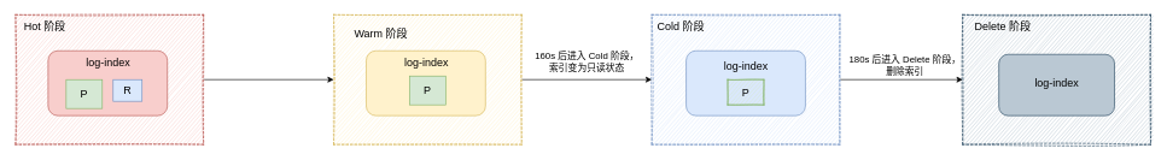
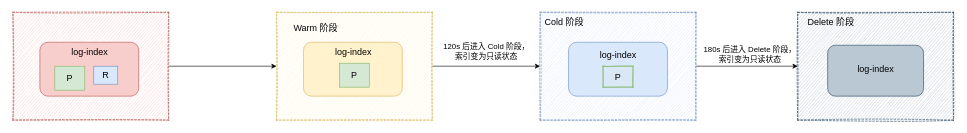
  <mxCell id="0" />
  <mxCell id="1" parent="0" />
  <mxCell id="2" style="edgeStyle=orthogonalEdgeStyle;rounded=0;orthogonalLoop=1;jettySize=auto;html=1;exitX=1;exitY=0.5;exitDx=0;exitDy=0;entryX=0;entryY=0.5;entryDx=0;entryDy=0;fontSize=15;" edge="1" parent="1" source="3" target="10"><mxGeometry relative="1" as="geometry" /></mxCell>
  <mxCell id="3" value="" style="rounded=0;whiteSpace=wrap;html=1;dashed=1;sketch=1;fontSize=15;fillColor=#f8cecc;strokeColor=#b85450;" vertex="1" parent="1"><mxGeometry x="20" y="20" width="260" height="180" as="geometry" /></mxCell>
  <mxCell id="4" value="" style="rounded=1;whiteSpace=wrap;html=1;fillColor=#f8cecc;strokeColor=#b85450;fontSize=15;" vertex="1" parent="1"><mxGeometry x="65" y="70" width="165" height="90" as="geometry" /></mxCell>
- <mxCell id="5" value="Hot 阶段" style="text;html=1;resizable=0;autosize=1;align=center;verticalAlign=middle;points=[];fillColor=none;strokeColor=none;rounded=0;dashed=1;sketch=1;fontSize=15;" vertex="1" parent="1"><mxGeometry x="20" y="20" width="80" height="30" as="geometry" /></mxCell>
  <mxCell id="6" value="P" style="rounded=0;whiteSpace=wrap;html=1;sketch=0;fontSize=15;fillColor=#d5e8d4;strokeColor=#82b366;" vertex="1" parent="1"><mxGeometry x="90" y="110" width="50" height="40" as="geometry" /></mxCell>
  <mxCell id="7" value="R" style="rounded=0;whiteSpace=wrap;html=1;sketch=0;fontSize=15;fillColor=#dae8fc;strokeColor=#6c8ebf;" vertex="1" parent="1"><mxGeometry x="155" y="110" width="40" height="30" as="geometry" /></mxCell>
  <mxCell id="8" value="log-index" style="text;html=1;resizable=0;autosize=1;align=center;verticalAlign=middle;points=[];fillColor=none;strokeColor=none;rounded=0;dashed=1;sketch=1;fontSize=15;" vertex="1" parent="1"><mxGeometry x="107.5" y="70" width="80" height="30" as="geometry" /></mxCell>
  <mxCell id="9" style="edgeStyle=orthogonalEdgeStyle;rounded=0;orthogonalLoop=1;jettySize=auto;html=1;exitX=1;exitY=0.5;exitDx=0;exitDy=0;entryX=0;entryY=0.5;entryDx=0;entryDy=0;fontSize=13;" edge="1" parent="1" source="10" target="16"><mxGeometry relative="1" as="geometry" /></mxCell>
  <mxCell id="10" value="" style="rounded=0;whiteSpace=wrap;html=1;dashed=1;sketch=1;fontSize=15;fillColor=#fff2cc;strokeColor=#d6b656;" vertex="1" parent="1"><mxGeometry x="460" y="20" width="260" height="180" as="geometry" /></mxCell>
  <mxCell id="11" value="" style="rounded=1;whiteSpace=wrap;html=1;fillColor=#fff2cc;strokeColor=#d6b656;fontSize=15;" vertex="1" parent="1"><mxGeometry x="505" y="70" width="165" height="90" as="geometry" /></mxCell>
  <mxCell id="12" value="Warm 阶段" style="text;html=1;resizable=0;autosize=1;align=center;verticalAlign=middle;points=[];fillColor=none;strokeColor=none;rounded=0;dashed=1;sketch=1;fontSize=15;" vertex="1" parent="1"><mxGeometry x="475" y="30" width="100" height="30" as="geometry" /></mxCell>
  <mxCell id="13" value="P" style="rounded=0;whiteSpace=wrap;html=1;sketch=0;fontSize=15;fillColor=#d5e8d4;strokeColor=#82b366;" vertex="1" parent="1"><mxGeometry x="565" y="105" width="50" height="40" as="geometry" /></mxCell>
  <mxCell id="14" value="log-index" style="text;html=1;resizable=0;autosize=1;align=center;verticalAlign=middle;points=[];fillColor=none;strokeColor=none;rounded=0;dashed=1;sketch=1;fontSize=15;" vertex="1" parent="1"><mxGeometry x="547.5" y="70" width="80" height="30" as="geometry" /></mxCell>
  <mxCell id="15" style="edgeStyle=orthogonalEdgeStyle;rounded=0;orthogonalLoop=1;jettySize=auto;html=1;exitX=1;exitY=0.5;exitDx=0;exitDy=0;entryX=0;entryY=0.5;entryDx=0;entryDy=0;fontSize=13;" edge="1" parent="1" source="16" target="22"><mxGeometry relative="1" as="geometry" /></mxCell>
  <mxCell id="16" value="" style="rounded=0;whiteSpace=wrap;html=1;dashed=1;sketch=1;fontSize=15;fillColor=#dae8fc;strokeColor=#6c8ebf;" vertex="1" parent="1"><mxGeometry x="900" y="20" width="260" height="180" as="geometry" /></mxCell>
  <mxCell id="17" value="" style="rounded=1;whiteSpace=wrap;html=1;fillColor=#dae8fc;strokeColor=#6c8ebf;fontSize=15;" vertex="1" parent="1"><mxGeometry x="947.5" y="70" width="165" height="90" as="geometry" /></mxCell>
  <mxCell id="18" value="Cold 阶段" style="text;html=1;resizable=0;autosize=1;align=center;verticalAlign=middle;points=[];fillColor=none;strokeColor=none;rounded=0;dashed=1;sketch=1;fontSize=15;" vertex="1" parent="1"><mxGeometry x="895" y="20" width="90" height="30" as="geometry" /></mxCell>
  <mxCell id="19" value="P" style="rounded=0;whiteSpace=wrap;html=1;sketch=1;fontSize=15;fillColor=#d5e8d4;strokeColor=#82b366;" vertex="1" parent="1"><mxGeometry x="1005" y="110" width="50" height="35" as="geometry" /></mxCell>
  <mxCell id="20" value="log-index" style="text;html=1;resizable=0;autosize=1;align=center;verticalAlign=middle;points=[];fillColor=none;strokeColor=none;rounded=0;dashed=1;sketch=1;fontSize=15;" vertex="1" parent="1"><mxGeometry x="990" y="75" width="80" height="30" as="geometry" /></mxCell>
- <mxCell id="21" value="160s 后进入 Cold 阶段，&lt;br style=&quot;font-size: 13px;&quot;&gt;索引变为只读状态" style="text;html=1;resizable=0;autosize=1;align=center;verticalAlign=middle;points=[];fillColor=none;strokeColor=none;rounded=0;dashed=1;sketch=1;fontSize=13;" vertex="1" parent="1"><mxGeometry x="725" y="65" width="170" height="40" as="geometry" /></mxCell>
+ <mxCell id="21" value="120s 后进入 Cold 阶段，&lt;br style=&quot;font-size: 13px;&quot;&gt;索引变为只读状态" style="text;html=1;resizable=0;autosize=1;align=center;verticalAlign=middle;points=[];fillColor=none;strokeColor=none;rounded=0;dashed=1;sketch=1;fontSize=13;" vertex="1" parent="1"><mxGeometry x="725" y="65" width="170" height="40" as="geometry" /></mxCell>
  <mxCell id="22" value="" style="rounded=0;whiteSpace=wrap;html=1;dashed=1;sketch=1;fontSize=15;fillColor=#bac8d3;strokeColor=#23445d;" vertex="1" parent="1"><mxGeometry x="1330" y="20" width="260" height="180" as="geometry" /></mxCell>
  <mxCell id="23" value="" style="rounded=1;whiteSpace=wrap;html=1;fillColor=#bac8d3;strokeColor=#23445d;fontSize=15;sketch=0;" vertex="1" parent="1"><mxGeometry x="1380" y="75" width="160" height="85" as="geometry" /></mxCell>
  <mxCell id="24" value="Delete 阶段" style="text;html=1;resizable=0;autosize=1;align=center;verticalAlign=middle;points=[];fillColor=none;strokeColor=none;rounded=0;dashed=1;sketch=1;fontSize=15;" vertex="1" parent="1"><mxGeometry x="1335" y="20" width="100" height="30" as="geometry" /></mxCell>
  <mxCell id="25" value="log-index" style="text;html=1;resizable=0;autosize=1;align=center;verticalAlign=middle;points=[];fillColor=none;strokeColor=none;rounded=0;dashed=1;sketch=0;fontSize=15;" vertex="1" parent="1"><mxGeometry x="1420" y="100" width="80" height="30" as="geometry" /></mxCell>
- <mxCell id="26" value="180s 后进入 Delete 阶段，&lt;br style=&quot;font-size: 13px;&quot;&gt;删除索引" style="text;html=1;resizable=0;autosize=1;align=center;verticalAlign=middle;points=[];fillColor=none;strokeColor=none;rounded=0;dashed=1;sketch=1;fontSize=13;" vertex="1" parent="1"><mxGeometry x="1160" y="70" width="180" height="40" as="geometry" /></mxCell>
+ <mxCell id="26" value="180s 后进入 Delete 阶段，&lt;br style=&quot;font-size: 13px;&quot;&gt;索引变为只读状态" style="text;html=1;resizable=0;autosize=1;align=center;verticalAlign=middle;points=[];fillColor=none;strokeColor=none;rounded=0;dashed=1;sketch=1;fontSize=13;" vertex="1" parent="1"><mxGeometry x="1160" y="70" width="180" height="40" as="geometry" /></mxCell>
